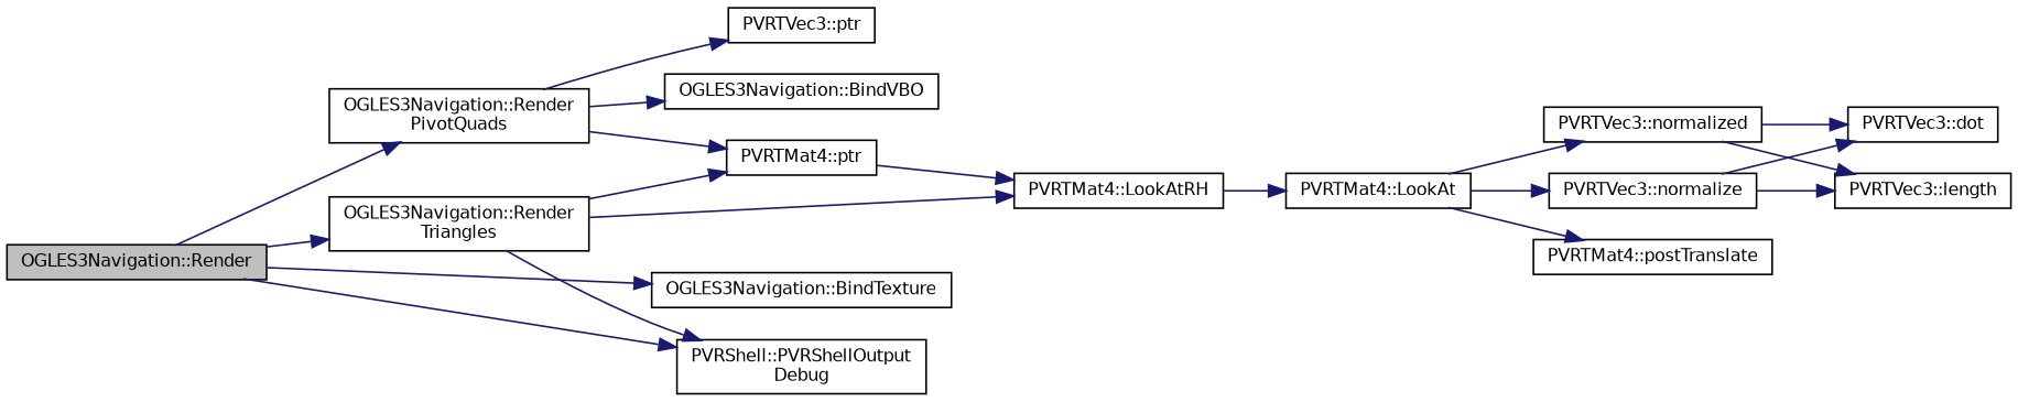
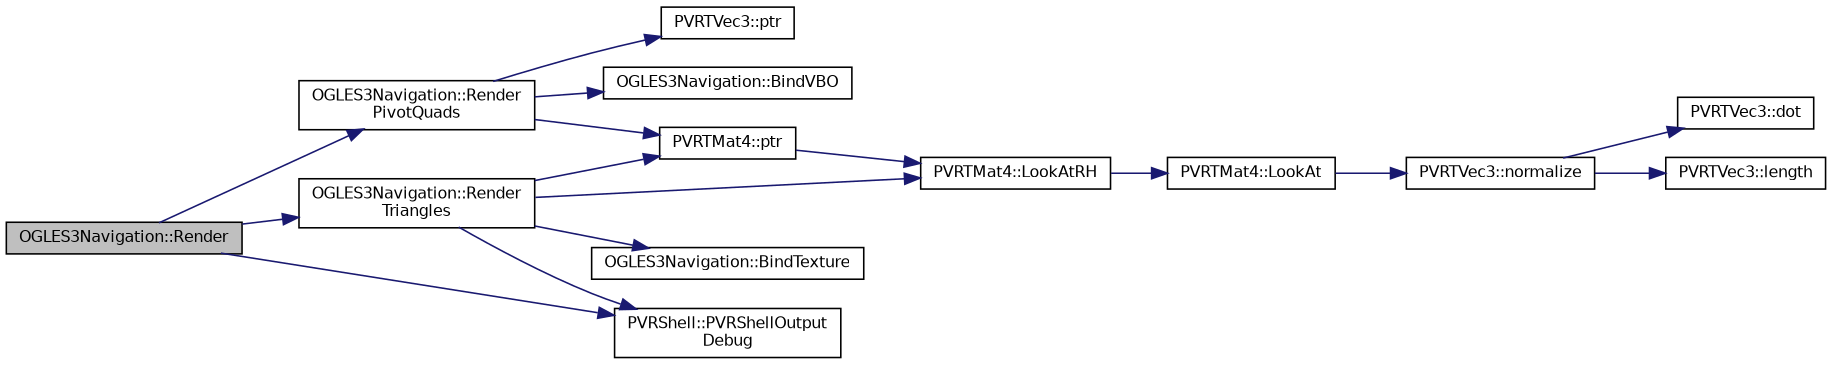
  digraph {
    rankdir=LR
    node [color=black fillcolor=white fontname=Helvetica fontsize=10 shape=record style=filled]
    edge [color=midnightblue fontname=Helvetica fontsize=10 labelfontname=Helvetica labelfontsize=10 style=solid]
    n1 [fillcolor=grey75 fontcolor=black height=0.2 label="OGLES3Navigation::Render" width=0.4]
    n2 [height=0.2 label="OGLES3Navigation::Render\lPivotQuads" width=0.4]
    n3 [height=0.2 label="OGLES3Navigation::BindTexture" width=0.4]
    n4 [height=0.2 label="OGLES3Navigation::Render\lTriangles" width=0.4]
    n5 [height=0.2 label="PVRShell::PVRShellOutput\lDebug" width=0.4]
    n6 [height=0.2 label="PVRTVec3::ptr" width=0.4]
    n7 [height=0.2 label="PVRTMat4::ptr" width=0.4]
    n8 [height=0.2 label="OGLES3Navigation::BindVBO" width=0.4]
    n9 [height=0.2 label="PVRTMat4::LookAtRH" width=0.4]
    n10 [height=0.2 label="PVRTMat4::LookAt" width=0.4]
    n11 [height=0.2 label="PVRTVec3::normalize" width=0.4]
-   n12 [height=0.2 label="PVRTVec3::normalized" width=0.4]
-   n13 [height=0.2 label="PVRTMat4::postTranslate" width=0.4]
    n14 [height=0.2 label="PVRTVec3::dot" width=0.4]
    n15 [height=0.2 label="PVRTVec3::length" width=0.4]
    n1 -> n2
-   n1 -> n3
+   n4 -> n3
    n1 -> n4
    n1 -> n5
    n2 -> n6
    n2 -> n7
    n2 -> n8
    n4 -> n5
    n4 -> n7
    n4 -> n9
    n7 -> n9
    n9 -> n10
    n10 -> n11
-   n10 -> n12
-   n10 -> n13
    n11 -> n14
    n11 -> n15
-   n12 -> n14
-   n12 -> n15
  }
